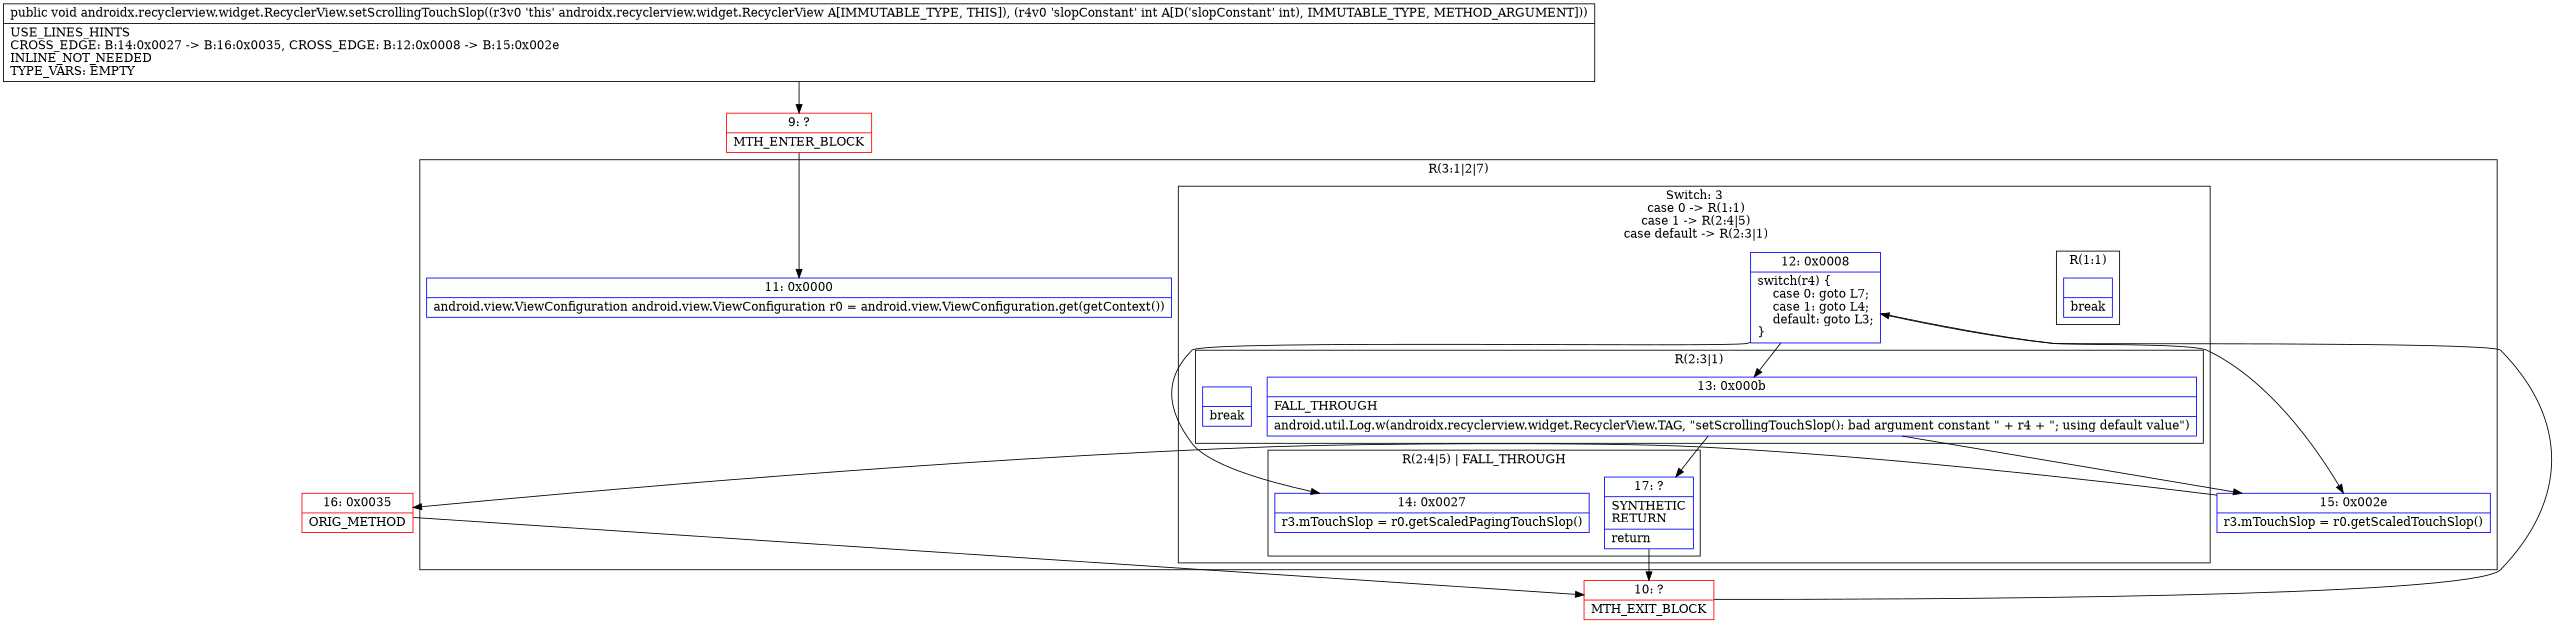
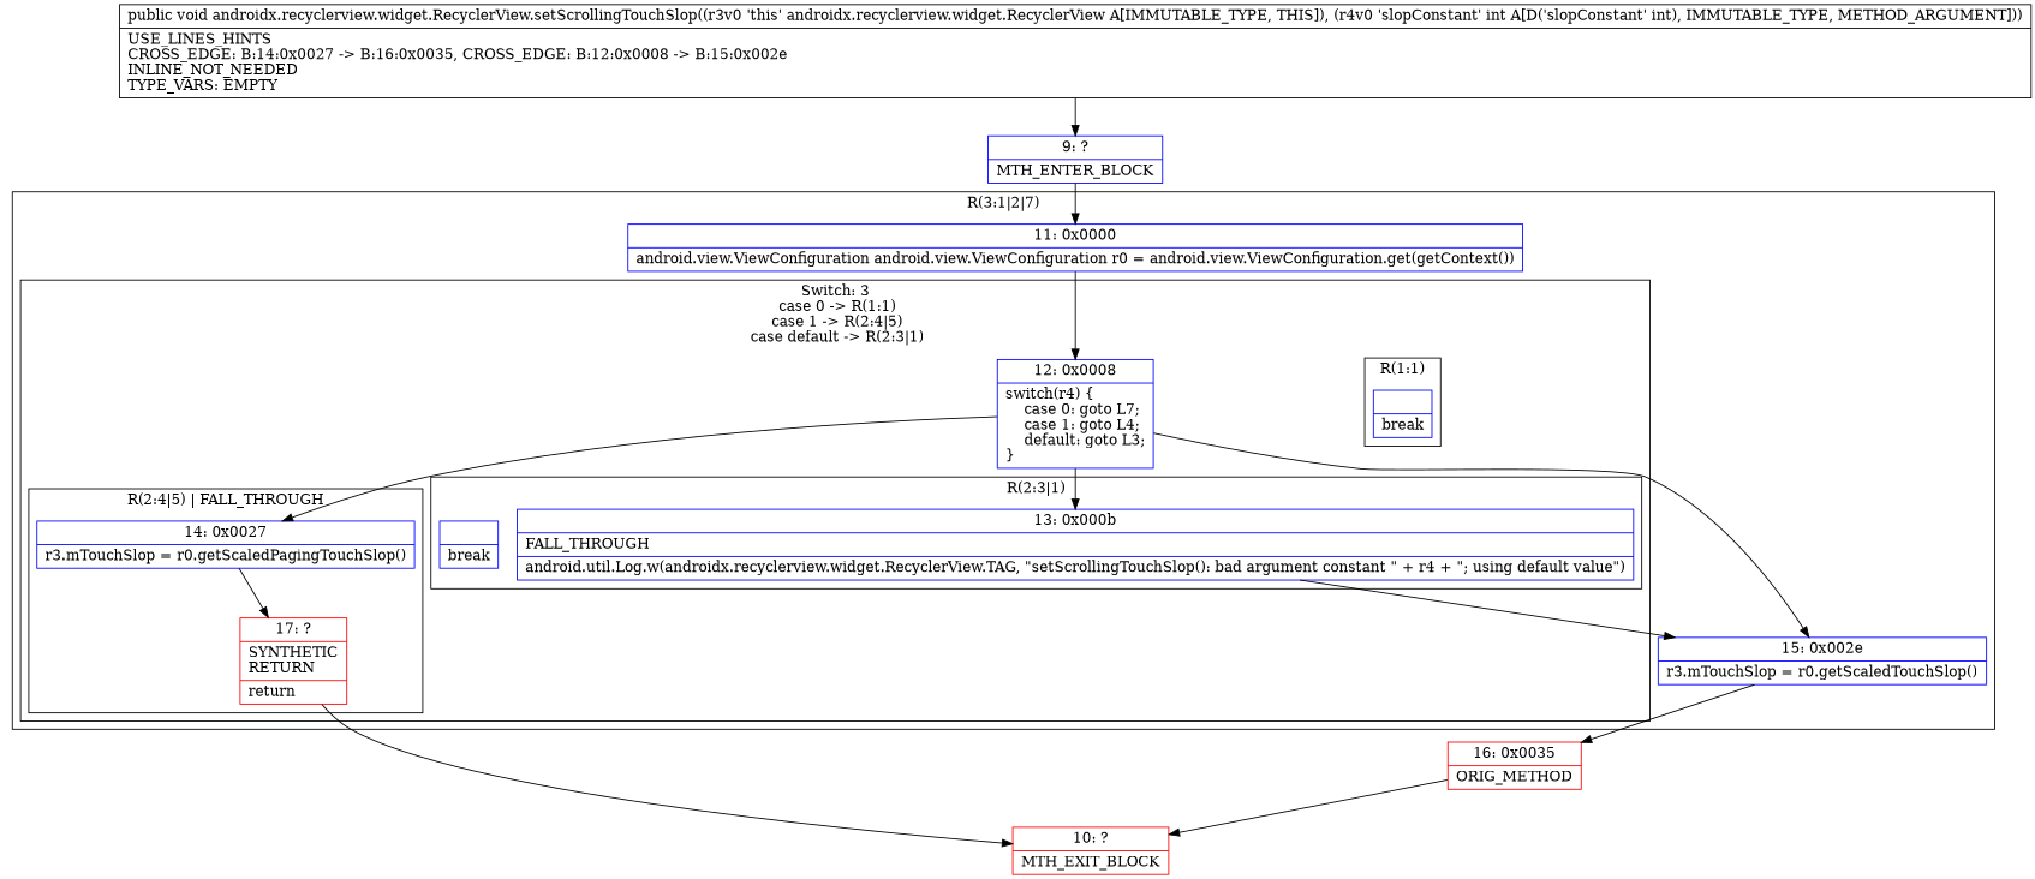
  digraph {
    node [color=blue shape=record]
    n1 [label="{|break\l}"]
    n2 [label="{14\:\ 0x0027|r3.mTouchSlop = r0.getScaledPagingTouchSlop()\l}"]
-   n3 [label="{17\:\ ?|SYNTHETIC\lRETURN\l|return\l}"]
+   n3 [color=red label="{17\:\ ?|SYNTHETIC\lRETURN\l|return\l}"]
    n4 [label="{13\:\ 0x000b|FALL_THROUGH\l|android.util.Log.w(androidx.recyclerview.widget.RecyclerView.TAG, \"setScrollingTouchSlop(): bad argument constant \" + r4 + \"; using default value\")\l}"]
    n5 [label="{|break\l}"]
    n6 [label="{12\:\ 0x0008|switch(r4) \{\l    case 0: goto L7;\l    case 1: goto L4;\l    default: goto L3;\l\}\l}"]
    n7 [label="{11\:\ 0x0000|android.view.ViewConfiguration android.view.ViewConfiguration r0 = android.view.ViewConfiguration.get(getContext())\l}"]
    n8 [label="{15\:\ 0x002e|r3.mTouchSlop = r0.getScaledTouchSlop()\l}"]
    n9 [color=red label="{10\:\ ?|MTH_EXIT_BLOCK\l}"]
    n10 [color=red label="{16\:\ 0x0035|ORIG_METHOD\l}"]
-   n11 [color=red label="{9\:\ ?|MTH_ENTER_BLOCK\l}"]
+   n11 [label="{9\:\ ?|MTH_ENTER_BLOCK\l}"]
    n12 [label="{public void androidx.recyclerview.widget.RecyclerView.setScrollingTouchSlop((r3v0 'this' androidx.recyclerview.widget.RecyclerView A[IMMUTABLE_TYPE, THIS]), (r4v0 'slopConstant' int A[D('slopConstant' int), IMMUTABLE_TYPE, METHOD_ARGUMENT]))  | USE_LINES_HINTS\lCROSS_EDGE: B:14:0x0027 \-\> B:16:0x0035, CROSS_EDGE: B:12:0x0008 \-\> B:15:0x002e\lINLINE_NOT_NEEDED\lTYPE_VARS: EMPTY\l}" color=""]
    subgraph cluster_1 {
      label="R(3:1|2|7)"
      n7
      n8
      subgraph cluster_2 {
        label="Switch: 3\n case 0 -> R(1:1)\n case 1 -> R(2:4|5)\n case default -> R(2:3|1)"
        n6
        subgraph cluster_3 {
          label="R(1:1)"
          n1
        }
        subgraph cluster_4 {
          label="R(2:4|5) | FALL_THROUGH\l"
          n2
          n3
        }
        subgraph cluster_5 {
          label="R(2:3|1)"
          n4
          n5
        }
      }
    }
-   n4 -> n3
+   n2 -> n3
    n3 -> n9
    n4 -> n8
    n6 -> n2
    n6 -> n4
    n6 -> n8
-   n9 -> n6
+   n7 -> n6
    n8 -> n10
    n10 -> n9
    n11 -> n7
    n12 -> n11
  }
